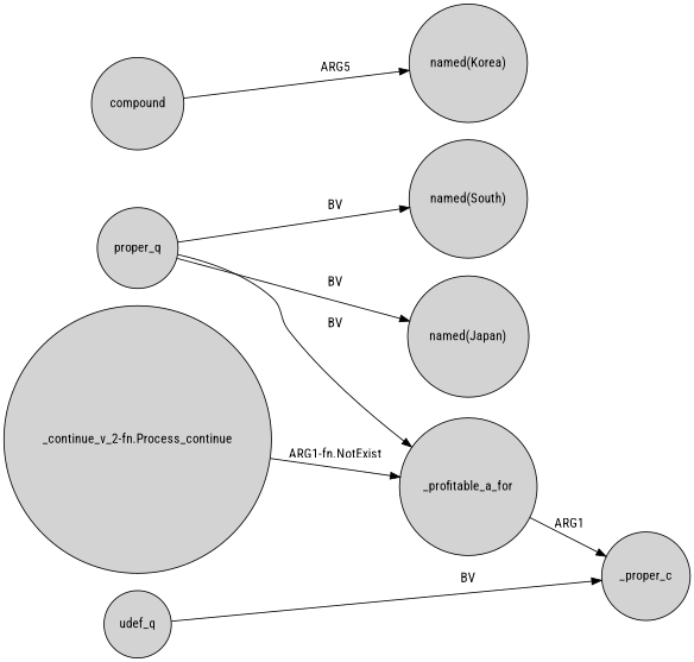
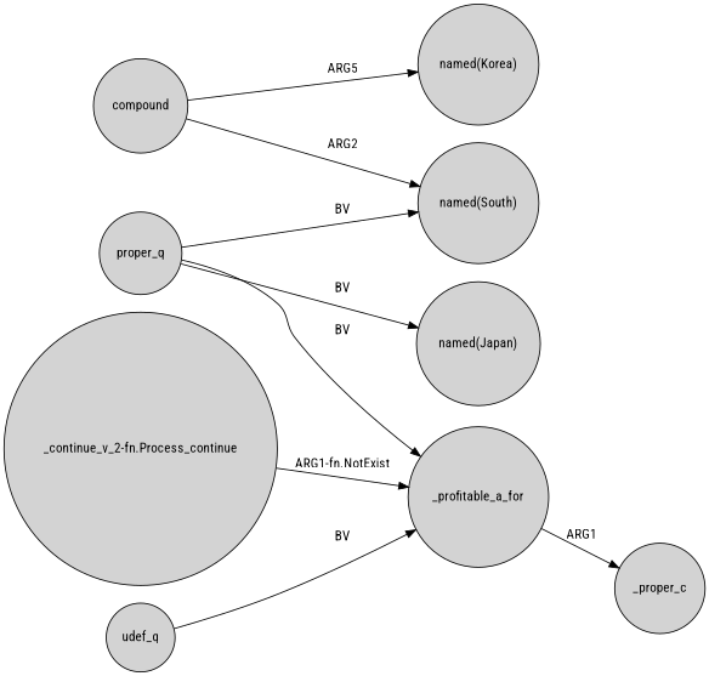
  digraph {
    fontname="Roboto Condensed"
    rankdir=LR
    node [fontname="Roboto Condensed" shape=circle style=filled]
    edge [fontname="Roboto Condensed"]
    compound
    "named(South)"
    "named(Korea)"
    proper_q
    "named(Japan)"
    _profitable_a_for
    "_continue_v_2-fn.Process_continue"
    n8 [label=_proper_c]
    udef_q
+   compound -> "named(South)" [label=ARG2]
    compound -> "named(Korea)" [label=ARG5]
    proper_q -> "named(South)" [label=BV]
    proper_q -> "named(Japan)" [label=BV]
    proper_q -> _profitable_a_for [label=BV]
    _profitable_a_for -> n8 [label=ARG1]
    "_continue_v_2-fn.Process_continue" -> _profitable_a_for [label="ARG1-fn.NotExist"]
-   udef_q -> n8 [label=BV]
+   udef_q -> _profitable_a_for [label=BV]
  }
